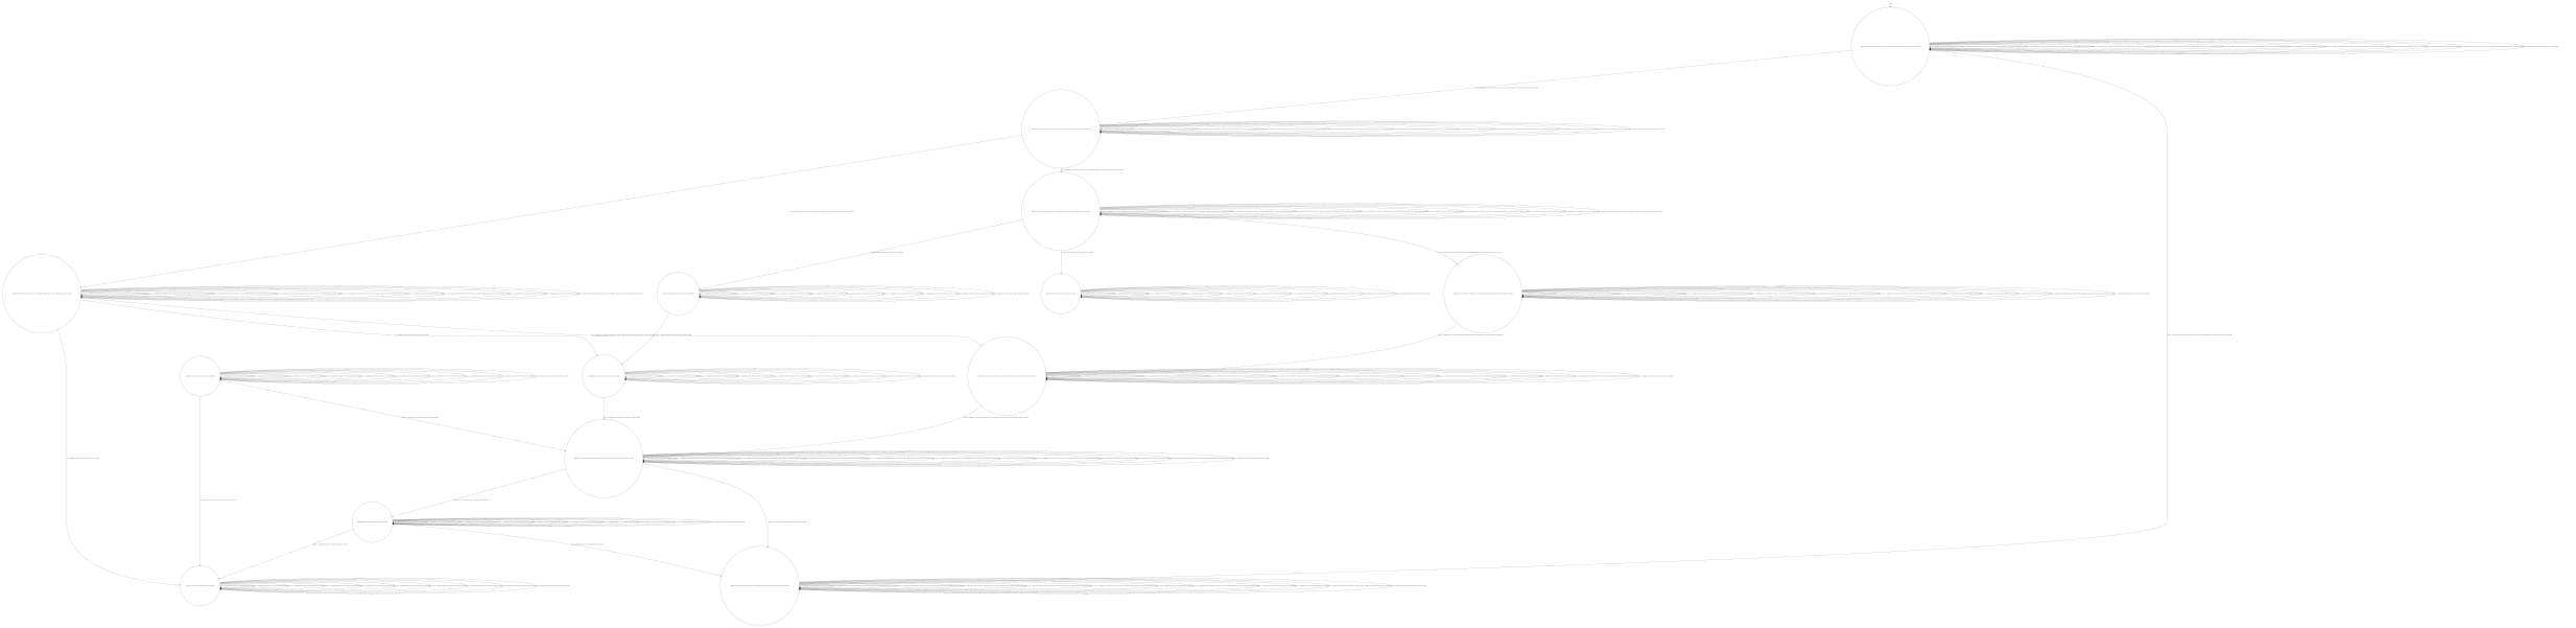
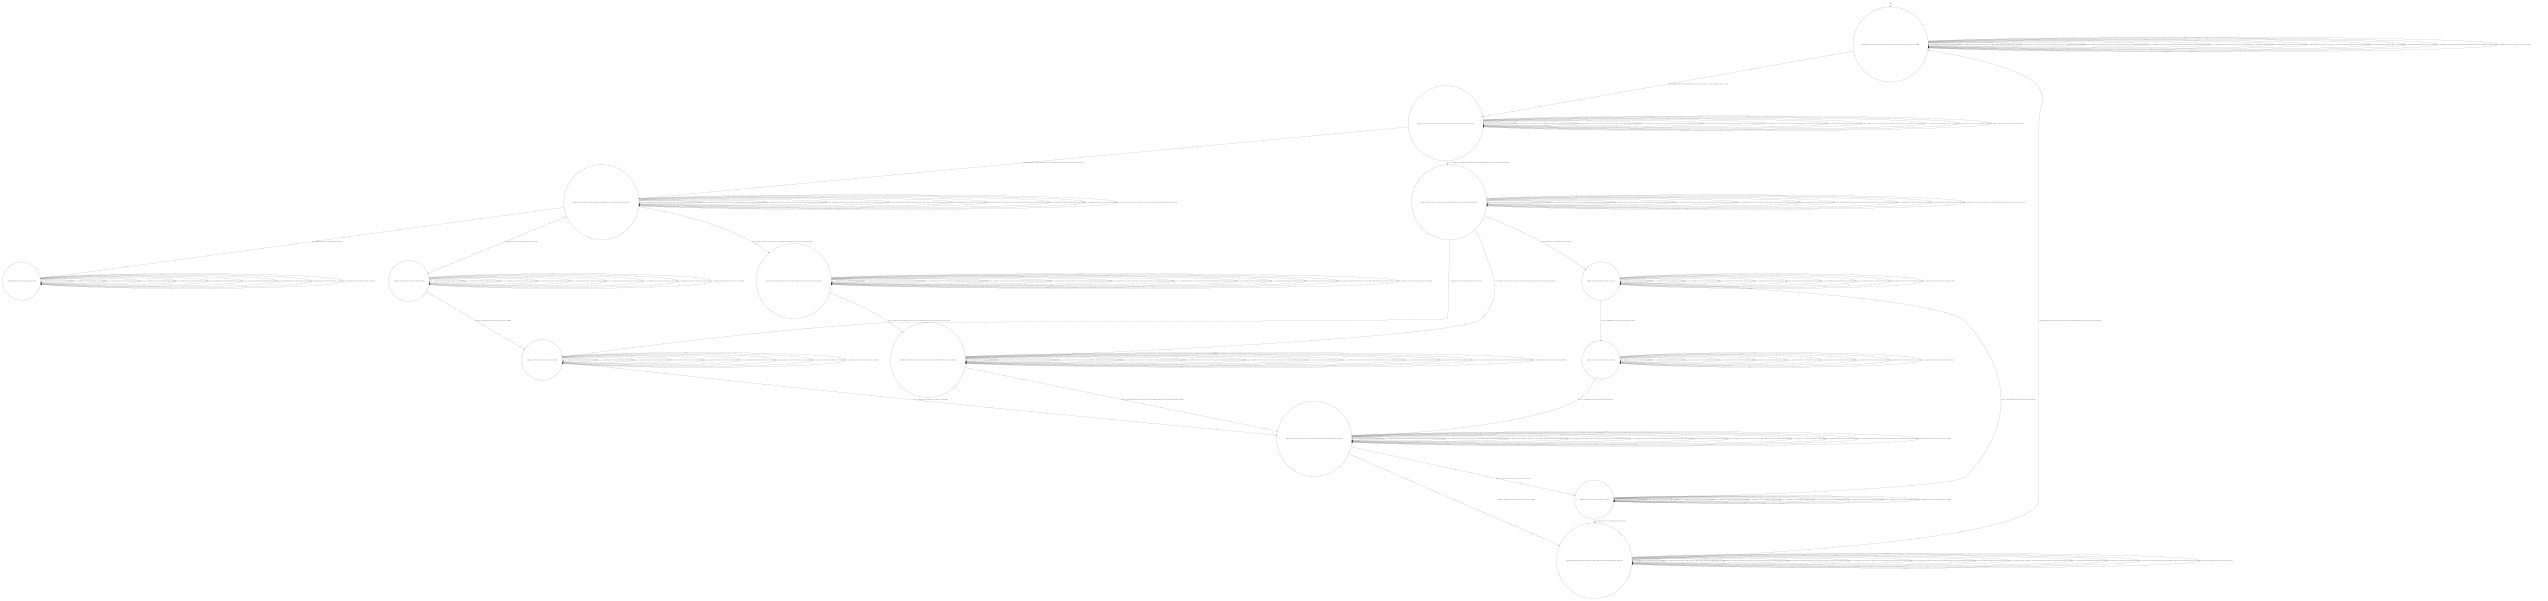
  digraph {
    fontname="Liberation Serif"
    node [fontname="Liberation Serif" shape=circle]
    edge [fontname="Liberation Serif" lblstyle="above, sloped"]
    n1 [label="0@[((EUR and COF and CAP and TON and not DOL and not TEA) or (DOL and COF and TEA and not TON and not CAP and not EUR))]"]
    n2 [label="1@[((DOL and COF and TEA and not TON and not CAP and not EUR) or (EUR and COF and CAP and TON and not DOL and not TEA))]"]
    n3 [label="2@[((DOL and COF and TEA and not TON and not CAP and not EUR) or (EUR and COF and CAP and TON and not DOL and not TEA))]"]
    n4 [label="3@[((DOL and COF and TEA and not TON and not CAP and not EUR) or (EUR and COF and CAP and TON and not DOL and not TEA))]"]
    n5 [label="6@[((EUR and COF and CAP and TON and not DOL and not TEA))]"]
    n6 [label="7@[((DOL and COF and TEA and not TON and not CAP and not EUR) or (EUR and COF and CAP and TON and not DOL and not TEA))]"]
    n7 [label="13@[((DOL and COF and TEA and not TON and not CAP and not EUR))]"]
    n8 [label="4@[((EUR and COF and CAP and TON and not DOL and not TEA))]"]
    n9 [label="5@[((DOL and COF and TEA and not TON and not CAP and not EUR) or (EUR and COF and CAP and TON and not DOL and not TEA))]"]
    n10 [label="12@[((DOL and COF and TEA and not TON and not CAP and not EUR))]"]
    n11 [label="9@[((EUR and COF and CAP and TON and not DOL and not TEA))]"]
    n12 [label="8@[((DOL and COF and TEA and not TON and not CAP and not EUR) or (EUR and COF and CAP and TON and not DOL and not TEA))]"]
    n13 [label="10@[((EUR and COF and CAP and TON and not DOL and not TEA))]"]
    n14 [label="11@[((DOL and COF and TEA and not TON and not CAP and not EUR) or (EUR and COF and CAP and TON and not DOL and not TEA))]"]
    __start0 [height=0 shape=none width=0]
    n1 -> n1 [label="cap / nok() [((EUR and COF and CAP and TON and not DOL and not TEA))]"]
    n1 -> n1 [label="coffee / nok() [((DOL and COF and TEA and not TON and not CAP and not EUR) or (EUR and COF and CAP and TON and not DOL and not TEA))]"]
    n1 -> n1 [label="cup_taken / nok() [((DOL and COF and TEA and not TON and not CAP and not EUR) or (EUR and COF and CAP and TON and not DOL and not TEA))]"]
    n1 -> n1 [label="display_done / nok() [((DOL and COF and TEA and not TON and not CAP and not EUR) or (EUR and COF and CAP and TON and not DOL and not TEA))]"]
    n1 -> n1 [label="no_sugar / nok() [((DOL and COF and TEA and not TON and not CAP and not EUR) or (EUR and COF and CAP and TON and not DOL and not TEA))]"]
    n1 -> n1 [label="pour_coffee / nok() [((DOL and COF and TEA and not TON and not CAP and not EUR) or (EUR and COF and CAP and TON and not DOL and not TEA))]"]
    n1 -> n1 [label="pour_milk / nok() [((EUR and COF and CAP and TON and not DOL and not TEA))]"]
    n1 -> n1 [label="pour_sugar / nok() [((DOL and COF and TEA and not TON and not CAP and not EUR) or (EUR and COF and CAP and TON and not DOL and not TEA))]"]
    n1 -> n1 [label="pour_tea / nok() [((DOL and COF and TEA and not TON and not CAP and not EUR))]"]
    n1 -> n1 [label="ring / nok() [((EUR and COF and CAP and TON and not DOL and not TEA))]"]
    n1 -> n1 [label="sugar / nok() [((DOL and COF and TEA and not TON and not CAP and not EUR) or (EUR and COF and CAP and TON and not DOL and not TEA))]"]
    n1 -> n1 [label="tea / nok() [((DOL and COF and TEA and not TON and not CAP and not EUR))]"]
    n1 -> n2 [label="dollar / ok() [((DOL and COF and TEA and not TON and not CAP and not EUR) or (EUR and COF and CAP and TON and not DOL and not TEA))]"]
    n2 -> n2 [label="cap / nok() [((EUR and COF and CAP and TON and not DOL and not TEA))]"]
    n2 -> n2 [label="coffee / nok() [((DOL and COF and TEA and not TON and not CAP and not EUR) or (EUR and COF and CAP and TON and not DOL and not TEA))]"]
    n2 -> n2 [label="cup_taken / nok() [((DOL and COF and TEA and not TON and not CAP and not EUR) or (EUR and COF and CAP and TON and not DOL and not TEA))]"]
    n2 -> n2 [label="display_done / nok() [((DOL and COF and TEA and not TON and not CAP and not EUR) or (EUR and COF and CAP and TON and not DOL and not TEA))]"]
    n2 -> n2 [label="dollar / nok() [((DOL and COF and TEA and not TON and not CAP and not EUR) or (EUR and COF and CAP and TON and not DOL and not TEA))]"]
    n2 -> n2 [label="pour_coffee / nok() [((DOL and COF and TEA and not TON and not CAP and not EUR) or (EUR and COF and CAP and TON and not DOL and not TEA))]"]
    n2 -> n2 [label="pour_milk / nok() [((EUR and COF and CAP and TON and not DOL and not TEA))]"]
    n2 -> n2 [label="pour_sugar / nok() [((DOL and COF and TEA and not TON and not CAP and not EUR) or (EUR and COF and CAP and TON and not DOL and not TEA))]"]
    n2 -> n2 [label="pour_tea / nok() [((DOL and COF and TEA and not TON and not CAP and not EUR))]"]
    n2 -> n2 [label="ring / nok() [((EUR and COF and CAP and TON and not DOL and not TEA))]"]
    n2 -> n2 [label="tea / nok() [((DOL and COF and TEA and not TON and not CAP and not EUR))]"]
    n2 -> n3 [label="no_sugar / ok() [((DOL and COF and TEA and not TON and not CAP and not EUR) or (EUR and COF and CAP and TON and not DOL and not TEA))]"]
    n2 -> n4 [label="sugar / ok() [((DOL and COF and TEA and not TON and not CAP and not EUR) or (EUR and COF and CAP and TON and not DOL and not TEA))]"]
    n3 -> n3 [label="cup_taken / nok() [((DOL and COF and TEA and not TON and not CAP and not EUR) or (EUR and COF and CAP and TON and not DOL and not TEA))]"]
    n3 -> n3 [label="display_done / nok() [((DOL and COF and TEA and not TON and not CAP and not EUR) or (EUR and COF and CAP and TON and not DOL and not TEA))]"]
    n3 -> n3 [label="dollar / nok() [((DOL and COF and TEA and not TON and not CAP and not EUR) or (EUR and COF and CAP and TON and not DOL and not TEA))]"]
    n3 -> n3 [label="no_sugar / nok() [((DOL and COF and TEA and not TON and not CAP and not EUR) or (EUR and COF and CAP and TON and not DOL and not TEA))]"]
    n3 -> n3 [label="pour_coffee / nok() [((DOL and COF and TEA and not TON and not CAP and not EUR) or (EUR and COF and CAP and TON and not DOL and not TEA))]"]
    n3 -> n3 [label="pour_milk / nok() [((EUR and COF and CAP and TON and not DOL and not TEA))]"]
    n3 -> n3 [label="pour_sugar / nok() [((DOL and COF and TEA and not TON and not CAP and not EUR) or (EUR and COF and CAP and TON and not DOL and not TEA))]"]
    n3 -> n3 [label="pour_tea / nok() [((DOL and COF and TEA and not TON and not CAP and not EUR))]"]
    n3 -> n3 [label="ring / nok() [((EUR and COF and CAP and TON and not DOL and not TEA))]"]
    n3 -> n3 [label="sugar / void() [((DOL and COF and TEA and not TON and not CAP and not EUR) or (EUR and COF and CAP and TON and not DOL and not TEA))]"]
    n3 -> n5 [label="cap / ok() [((EUR and COF and CAP and TON and not DOL and not TEA))]"]
    n3 -> n6 [label="coffee / ok() [((DOL and COF and TEA and not TON and not CAP and not EUR) or (EUR and COF and CAP and TON and not DOL and not TEA))]"]
    n3 -> n7 [label="tea / ok() [((DOL and COF and TEA and not TON and not CAP and not EUR))]"]
    n4 -> n4 [label="cup_taken / nok() [((DOL and COF and TEA and not TON and not CAP and not EUR) or (EUR and COF and CAP and TON and not DOL and not TEA))]"]
    n4 -> n4 [label="display_done / nok() [((DOL and COF and TEA and not TON and not CAP and not EUR) or (EUR and COF and CAP and TON and not DOL and not TEA))]"]
    n4 -> n4 [label="dollar / nok() [((DOL and COF and TEA and not TON and not CAP and not EUR) or (EUR and COF and CAP and TON and not DOL and not TEA))]"]
    n4 -> n4 [label="no_sugar / void() [((DOL and COF and TEA and not TON and not CAP and not EUR) or (EUR and COF and CAP and TON and not DOL and not TEA))]"]
    n4 -> n4 [label="pour_coffee / nok() [((DOL and COF and TEA and not TON and not CAP and not EUR) or (EUR and COF and CAP and TON and not DOL and not TEA))]"]
    n4 -> n4 [label="pour_milk / nok() [((EUR and COF and CAP and TON and not DOL and not TEA))]"]
    n4 -> n4 [label="pour_sugar / nok() [((DOL and COF and TEA and not TON and not CAP and not EUR) or (EUR and COF and CAP and TON and not DOL and not TEA))]"]
    n4 -> n4 [label="pour_tea / nok() [((DOL and COF and TEA and not TON and not CAP and not EUR))]"]
    n4 -> n4 [label="ring / nok() [((EUR and COF and CAP and TON and not DOL and not TEA))]"]
    n4 -> n4 [label="sugar / nok() [((DOL and COF and TEA and not TON and not CAP and not EUR) or (EUR and COF and CAP and TON and not DOL and not TEA))]"]
    n4 -> n8 [label="cap / ok() [((EUR and COF and CAP and TON and not DOL and not TEA))]"]
    n4 -> n9 [label="coffee / ok() [((DOL and COF and TEA and not TON and not CAP and not EUR) or (EUR and COF and CAP and TON and not DOL and not TEA))]"]
    n4 -> n10 [label="tea / ok() [((DOL and COF and TEA and not TON and not CAP and not EUR))]"]
    n5 -> n5 [label="cap / nok() [((EUR and COF and CAP and TON and not DOL and not TEA))]"]
    n5 -> n5 [label="coffee / void() [((EUR and COF and CAP and TON and not DOL and not TEA))]"]
    n5 -> n5 [label="cup_taken / nok() [((EUR and COF and CAP and TON and not DOL and not TEA))]"]
    n5 -> n5 [label="display_done / nok() [((EUR and COF and CAP and TON and not DOL and not TEA))]"]
    n5 -> n5 [label="dollar / nok() [((EUR and COF and CAP and TON and not DOL and not TEA))]"]
    n5 -> n5 [label="no_sugar / nok() [((EUR and COF and CAP and TON and not DOL and not TEA))]"]
    n5 -> n5 [label="pour_coffee / nok() [((EUR and COF and CAP and TON and not DOL and not TEA))]"]
    n5 -> n5 [label="pour_sugar / nok() [((EUR and COF and CAP and TON and not DOL and not TEA))]"]
    n5 -> n5 [label="ring / nok() [((EUR and COF and CAP and TON and not DOL and not TEA))]"]
    n5 -> n5 [label="sugar / nok() [((EUR and COF and CAP and TON and not DOL and not TEA))]"]
-   n11 -> n5 [label="pour_milk / ok() [((EUR and COF and CAP and TON and not DOL and not TEA))]"]
+   n5 -> n11 [label="pour_milk / ok() [((EUR and COF and CAP and TON and not DOL and not TEA))]"]
    n6 -> n6 [label="cap / void() [((EUR and COF and CAP and TON and not DOL and not TEA))]"]
    n6 -> n6 [label="coffee / nok() [((DOL and COF and TEA and not TON and not CAP and not EUR) or (EUR and COF and CAP and TON and not DOL and not TEA))]"]
    n6 -> n6 [label="cup_taken / nok() [((DOL and COF and TEA and not TON and not CAP and not EUR) or (EUR and COF and CAP and TON and not DOL and not TEA))]"]
    n6 -> n6 [label="display_done / nok() [((DOL and COF and TEA and not TON and not CAP and not EUR) or (EUR and COF and CAP and TON and not DOL and not TEA))]"]
    n6 -> n6 [label="dollar / nok() [((DOL and COF and TEA and not TON and not CAP and not EUR) or (EUR and COF and CAP and TON and not DOL and not TEA))]"]
    n6 -> n6 [label="no_sugar / nok() [((DOL and COF and TEA and not TON and not CAP and not EUR) or (EUR and COF and CAP and TON and not DOL and not TEA))]"]
    n6 -> n6 [label="pour_milk / nok() [((EUR and COF and CAP and TON and not DOL and not TEA))]"]
    n6 -> n6 [label="pour_sugar / nok() [((DOL and COF and TEA and not TON and not CAP and not EUR) or (EUR and COF and CAP and TON and not DOL and not TEA))]"]
    n6 -> n6 [label="pour_tea / nok() [((DOL and COF and TEA and not TON and not CAP and not EUR))]"]
    n6 -> n6 [label="ring / nok() [((EUR and COF and CAP and TON and not DOL and not TEA))]"]
    n6 -> n6 [label="sugar / nok() [((DOL and COF and TEA and not TON and not CAP and not EUR) or (EUR and COF and CAP and TON and not DOL and not TEA))]"]
    n6 -> n6 [label="tea / void() [((DOL and COF and TEA and not TON and not CAP and not EUR))]"]
    n6 -> n12 [label="pour_coffee / ok() [((DOL and COF and TEA and not TON and not CAP and not EUR) or (EUR and COF and CAP and TON and not DOL and not TEA))]"]
    n7 -> n7 [label="coffee / void() [((DOL and COF and TEA and not TON and not CAP and not EUR))]"]
    n7 -> n7 [label="cup_taken / nok() [((DOL and COF and TEA and not TON and not CAP and not EUR))]"]
    n7 -> n7 [label="display_done / nok() [((DOL and COF and TEA and not TON and not CAP and not EUR))]"]
    n7 -> n7 [label="dollar / nok() [((DOL and COF and TEA and not TON and not CAP and not EUR))]"]
    n7 -> n7 [label="no_sugar / nok() [((DOL and COF and TEA and not TON and not CAP and not EUR))]"]
    n7 -> n7 [label="pour_coffee / nok() [((DOL and COF and TEA and not TON and not CAP and not EUR))]"]
    n7 -> n7 [label="pour_sugar / nok() [((DOL and COF and TEA and not TON and not CAP and not EUR))]"]
    n7 -> n7 [label="sugar / nok() [((DOL and COF and TEA and not TON and not CAP and not EUR))]"]
    n7 -> n7 [label="tea / nok() [((DOL and COF and TEA and not TON and not CAP and not EUR))]"]
    n7 -> n12 [label="pour_tea / ok() [((DOL and COF and TEA and not TON and not CAP and not EUR))]"]
    n8 -> n8 [label="cap / nok() [((EUR and COF and CAP and TON and not DOL and not TEA))]"]
    n8 -> n8 [label="coffee / void() [((EUR and COF and CAP and TON and not DOL and not TEA))]"]
    n8 -> n8 [label="cup_taken / nok() [((EUR and COF and CAP and TON and not DOL and not TEA))]"]
    n8 -> n8 [label="display_done / nok() [((EUR and COF and CAP and TON and not DOL and not TEA))]"]
    n8 -> n8 [label="dollar / nok() [((EUR and COF and CAP and TON and not DOL and not TEA))]"]
    n8 -> n8 [label="no_sugar / nok() [((EUR and COF and CAP and TON and not DOL and not TEA))]"]
    n8 -> n8 [label="pour_coffee / nok() [((EUR and COF and CAP and TON and not DOL and not TEA))]"]
    n8 -> n8 [label="pour_milk / nok() [((EUR and COF and CAP and TON and not DOL and not TEA))]"]
    n8 -> n8 [label="ring / nok() [((EUR and COF and CAP and TON and not DOL and not TEA))]"]
    n8 -> n8 [label="sugar / nok() [((EUR and COF and CAP and TON and not DOL and not TEA))]"]
    n9 -> n6 [label="pour_sugar / ok() [((DOL and COF and TEA and not TON and not CAP and not EUR) or (EUR and COF and CAP and TON and not DOL and not TEA))]"]
    n9 -> n9 [label="cap / void() [((EUR and COF and CAP and TON and not DOL and not TEA))]"]
    n9 -> n9 [label="coffee / nok() [((DOL and COF and TEA and not TON and not CAP and not EUR) or (EUR and COF and CAP and TON and not DOL and not TEA))]"]
    n9 -> n9 [label="cup_taken / nok() [((DOL and COF and TEA and not TON and not CAP and not EUR) or (EUR and COF and CAP and TON and not DOL and not TEA))]"]
    n9 -> n9 [label="display_done / nok() [((DOL and COF and TEA and not TON and not CAP and not EUR) or (EUR and COF and CAP and TON and not DOL and not TEA))]"]
    n9 -> n9 [label="dollar / nok() [((DOL and COF and TEA and not TON and not CAP and not EUR) or (EUR and COF and CAP and TON and not DOL and not TEA))]"]
    n9 -> n9 [label="no_sugar / nok() [((DOL and COF and TEA and not TON and not CAP and not EUR) or (EUR and COF and CAP and TON and not DOL and not TEA))]"]
    n9 -> n9 [label="pour_coffee / nok() [((DOL and COF and TEA and not TON and not CAP and not EUR) or (EUR and COF and CAP and TON and not DOL and not TEA))]"]
    n9 -> n9 [label="pour_milk / nok() [((EUR and COF and CAP and TON and not DOL and not TEA))]"]
    n9 -> n9 [label="pour_tea / nok() [((DOL and COF and TEA and not TON and not CAP and not EUR))]"]
    n9 -> n9 [label="ring / nok() [((EUR and COF and CAP and TON and not DOL and not TEA))]"]
    n9 -> n9 [label="sugar / nok() [((DOL and COF and TEA and not TON and not CAP and not EUR) or (EUR and COF and CAP and TON and not DOL and not TEA))]"]
    n9 -> n9 [label="tea / void() [((DOL and COF and TEA and not TON and not CAP and not EUR))]"]
    n10 -> n7 [label="pour_sugar / ok() [((DOL and COF and TEA and not TON and not CAP and not EUR))]"]
    n10 -> n10 [label="coffee / void() [((DOL and COF and TEA and not TON and not CAP and not EUR))]"]
    n10 -> n10 [label="cup_taken / nok() [((DOL and COF and TEA and not TON and not CAP and not EUR))]"]
    n10 -> n10 [label="display_done / nok() [((DOL and COF and TEA and not TON and not CAP and not EUR))]"]
    n10 -> n10 [label="dollar / nok() [((DOL and COF and TEA and not TON and not CAP and not EUR))]"]
    n10 -> n10 [label="no_sugar / nok() [((DOL and COF and TEA and not TON and not CAP and not EUR))]"]
    n10 -> n10 [label="pour_coffee / nok() [((DOL and COF and TEA and not TON and not CAP and not EUR))]"]
    n10 -> n10 [label="pour_tea / nok() [((DOL and COF and TEA and not TON and not CAP and not EUR))]"]
    n10 -> n10 [label="sugar / nok() [((DOL and COF and TEA and not TON and not CAP and not EUR))]"]
    n10 -> n10 [label="tea / nok() [((DOL and COF and TEA and not TON and not CAP and not EUR))]"]
    n11 -> n11 [label="cap / nok() [((EUR and COF and CAP and TON and not DOL and not TEA))]"]
    n11 -> n11 [label="coffee / nok() [((EUR and COF and CAP and TON and not DOL and not TEA))]"]
    n11 -> n11 [label="cup_taken / nok() [((EUR and COF and CAP and TON and not DOL and not TEA))]"]
    n11 -> n11 [label="display_done / nok() [((EUR and COF and CAP and TON and not DOL and not TEA))]"]
    n11 -> n11 [label="dollar / nok() [((EUR and COF and CAP and TON and not DOL and not TEA))]"]
    n11 -> n11 [label="no_sugar / nok() [((EUR and COF and CAP and TON and not DOL and not TEA))]"]
    n11 -> n11 [label="pour_milk / nok() [((EUR and COF and CAP and TON and not DOL and not TEA))]"]
    n11 -> n11 [label="pour_sugar / nok() [((EUR and COF and CAP and TON and not DOL and not TEA))]"]
    n11 -> n11 [label="ring / nok() [((EUR and COF and CAP and TON and not DOL and not TEA))]"]
    n11 -> n11 [label="sugar / nok() [((EUR and COF and CAP and TON and not DOL and not TEA))]"]
    n11 -> n12 [label="pour_coffee / ok() [((EUR and COF and CAP and TON and not DOL and not TEA))]"]
    n12 -> n12 [label="cap / nok() [((EUR and COF and CAP and TON and not DOL and not TEA))]"]
    n12 -> n12 [label="coffee / nok() [((DOL and COF and TEA and not TON and not CAP and not EUR) or (EUR and COF and CAP and TON and not DOL and not TEA))]"]
    n12 -> n12 [label="cup_taken / nok() [((DOL and COF and TEA and not TON and not CAP and not EUR) or (EUR and COF and CAP and TON and not DOL and not TEA))]"]
    n12 -> n12 [label="dollar / nok() [((DOL and COF and TEA and not TON and not CAP and not EUR) or (EUR and COF and CAP and TON and not DOL and not TEA))]"]
    n12 -> n12 [label="no_sugar / nok() [((DOL and COF and TEA and not TON and not CAP and not EUR) or (EUR and COF and CAP and TON and not DOL and not TEA))]"]
    n12 -> n12 [label="pour_coffee / nok() [((DOL and COF and TEA and not TON and not CAP and not EUR) or (EUR and COF and CAP and TON and not DOL and not TEA))]"]
    n12 -> n12 [label="pour_milk / nok() [((EUR and COF and CAP and TON and not DOL and not TEA))]"]
    n12 -> n12 [label="pour_sugar / nok() [((DOL and COF and TEA and not TON and not CAP and not EUR) or (EUR and COF and CAP and TON and not DOL and not TEA))]"]
    n12 -> n12 [label="pour_tea / nok() [((DOL and COF and TEA and not TON and not CAP and not EUR))]"]
    n12 -> n12 [label="ring / nok() [((EUR and COF and CAP and TON and not DOL and not TEA))]"]
    n12 -> n12 [label="sugar / nok() [((DOL and COF and TEA and not TON and not CAP and not EUR) or (EUR and COF and CAP and TON and not DOL and not TEA))]"]
    n12 -> n12 [label="tea / nok() [((DOL and COF and TEA and not TON and not CAP and not EUR))]"]
    n12 -> n13 [label="display_done / ok() [((EUR and COF and CAP and TON and not DOL and not TEA))]"]
    n12 -> n14 [label="display_done / ok() [((DOL and COF and TEA and not TON and not CAP and not EUR))]"]
    n13 -> n5 [label="pour_sugar / ok() [((EUR and COF and CAP and TON and not DOL and not TEA))]"]
    n13 -> n13 [label="cap / nok() [((EUR and COF and CAP and TON and not DOL and not TEA))]"]
    n13 -> n13 [label="coffee / nok() [((EUR and COF and CAP and TON and not DOL and not TEA))]"]
    n13 -> n13 [label="cup_taken / nok() [((EUR and COF and CAP and TON and not DOL and not TEA))]"]
    n13 -> n13 [label="display_done / nok() [((EUR and COF and CAP and TON and not DOL and not TEA))]"]
    n13 -> n13 [label="dollar / nok() [((EUR and COF and CAP and TON and not DOL and not TEA))]"]
    n13 -> n13 [label="no_sugar / nok() [((EUR and COF and CAP and TON and not DOL and not TEA))]"]
    n13 -> n13 [label="pour_coffee / nok() [((EUR and COF and CAP and TON and not DOL and not TEA))]"]
    n13 -> n13 [label="pour_milk / nok() [((EUR and COF and CAP and TON and not DOL and not TEA))]"]
    n13 -> n13 [label="pour_sugar / nok() [((EUR and COF and CAP and TON and not DOL and not TEA))]"]
    n13 -> n13 [label="sugar / nok() [((EUR and COF and CAP and TON and not DOL and not TEA))]"]
    n13 -> n14 [label="ring / ok() [((EUR and COF and CAP and TON and not DOL and not TEA))]"]
    n14 -> n1 [label="cup_taken / ok() [((DOL and COF and TEA and not TON and not CAP and not EUR) or (EUR and COF and CAP and TON and not DOL and not TEA))]"]
    n14 -> n14 [label="cap / nok() [((EUR and COF and CAP and TON and not DOL and not TEA))]"]
    n14 -> n14 [label="coffee / nok() [((DOL and COF and TEA and not TON and not CAP and not EUR) or (EUR and COF and CAP and TON and not DOL and not TEA))]"]
    n14 -> n14 [label="display_done / nok() [((DOL and COF and TEA and not TON and not CAP and not EUR) or (EUR and COF and CAP and TON and not DOL and not TEA))]"]
    n14 -> n14 [label="dollar / nok() [((DOL and COF and TEA and not TON and not CAP and not EUR) or (EUR and COF and CAP and TON and not DOL and not TEA))]"]
    n14 -> n14 [label="no_sugar / nok() [((DOL and COF and TEA and not TON and not CAP and not EUR) or (EUR and COF and CAP and TON and not DOL and not TEA))]"]
    n14 -> n14 [label="pour_coffee / nok() [((DOL and COF and TEA and not TON and not CAP and not EUR) or (EUR and COF and CAP and TON and not DOL and not TEA))]"]
    n14 -> n14 [label="pour_milk / nok() [((EUR and COF and CAP and TON and not DOL and not TEA))]"]
    n14 -> n14 [label="pour_sugar / nok() [((DOL and COF and TEA and not TON and not CAP and not EUR) or (EUR and COF and CAP and TON and not DOL and not TEA))]"]
    n14 -> n14 [label="pour_tea / nok() [((DOL and COF and TEA and not TON and not CAP and not EUR))]"]
    n14 -> n14 [label="ring / nok() [((EUR and COF and CAP and TON and not DOL and not TEA))]"]
    n14 -> n14 [label="sugar / nok() [((DOL and COF and TEA and not TON and not CAP and not EUR) or (EUR and COF and CAP and TON and not DOL and not TEA))]"]
    n14 -> n14 [label="tea / nok() [((DOL and COF and TEA and not TON and not CAP and not EUR))]"]
    __start0 -> n1
  }
